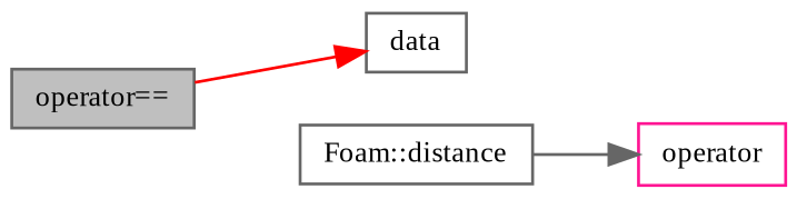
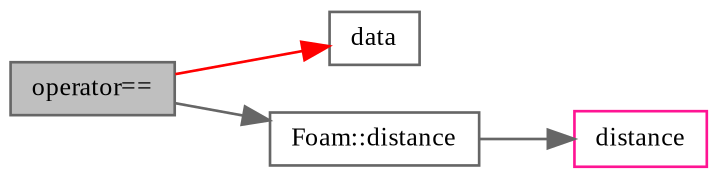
  digraph {
    fontname="Liberation Serif"
    rankdir=LR
    node [color=gray40 fontname="Liberation Serif" fontsize=10 shape=record]
    edge [color=gray40 fontname="Liberation Serif" fontsize=10 labelfontname=FreeSans labelfontsize=10 style=solid]
    n1 [fillcolor=grey75 fontcolor=black height=0.2 label="operator==" style=filled width=0.4]
    n2 [height=0.2 label=data width=0.4]
    n3 [height=0.2 label="Foam::distance" width=0.4]
-   n4 [color=deeppink height=0.2 label=operator width=0.4]
+   n4 [color=deeppink height=0.2 label=distance width=0.4]
    n1 -> n2 [color=red]
+   n1 -> n3
    n3 -> n4
  }
